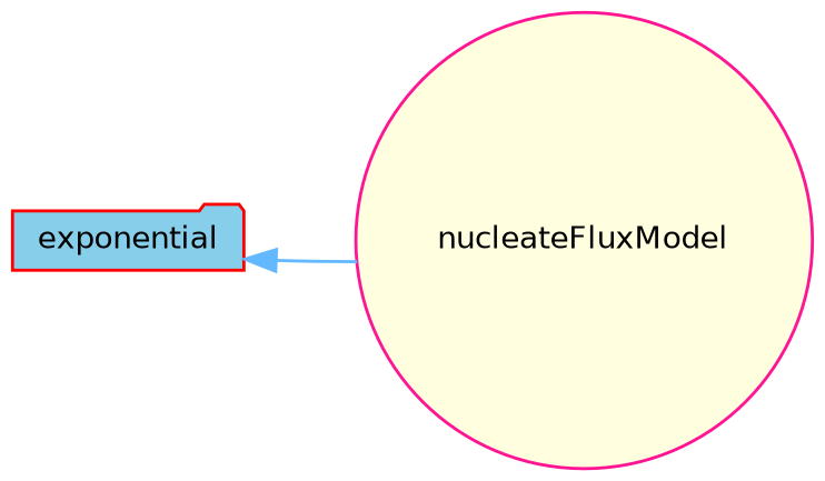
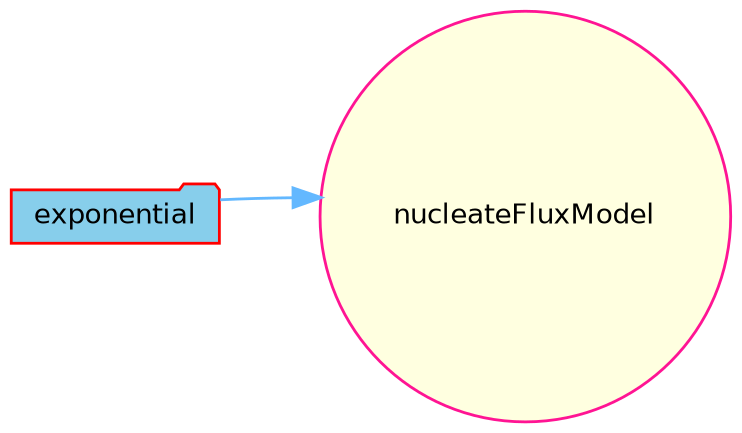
  digraph {
    rankdir=LR
    fontname="DejaVu Sans"
    node [fontname="DejaVu Sans" fontsize=10 style=filled]
    n1 [color=red fillcolor=skyblue fontcolor=black height=0.2 label=exponential shape=folder width=0.4]
    n2 [color=deeppink fillcolor=lightyellow height=0.2 label=nucleateFluxModel shape=circle width=0.4]
-   n1 -> n2 [color=steelblue1 dir=back fontname="DejaVu Sans" fontsize=10 labelfontname=Helvetica labelfontsize=10 style=solid]
+   n2 -> n1 [color=steelblue1 dir=back fontname="DejaVu Sans" fontsize=10 labelfontname=Helvetica labelfontsize=10 style=solid]
  }
